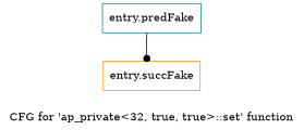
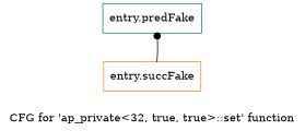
  digraph {
    label="CFG for 'ap_private\<32, true, true\>::set' function"
    node [shape=record]
    n1 [label="{entry.predFake}" color=teal]
    n2 [filename="/home/omerfaruk/tools/Xilinx/Vitis_HLS/2023.2/include/etc/ap_private.h" label="{entry.succFake}" linenumber=2196 color=darkorange]
-   n1 -> n2 [execusionnum=0 filename="/home/omerfaruk/tools/Xilinx/Vitis_HLS/2023.2/include/etc/ap_private.h" arrowhead=dot]
+   n2 -> n1 [execusionnum=0 filename="/home/omerfaruk/tools/Xilinx/Vitis_HLS/2023.2/include/etc/ap_private.h" arrowhead=dot]
  }
